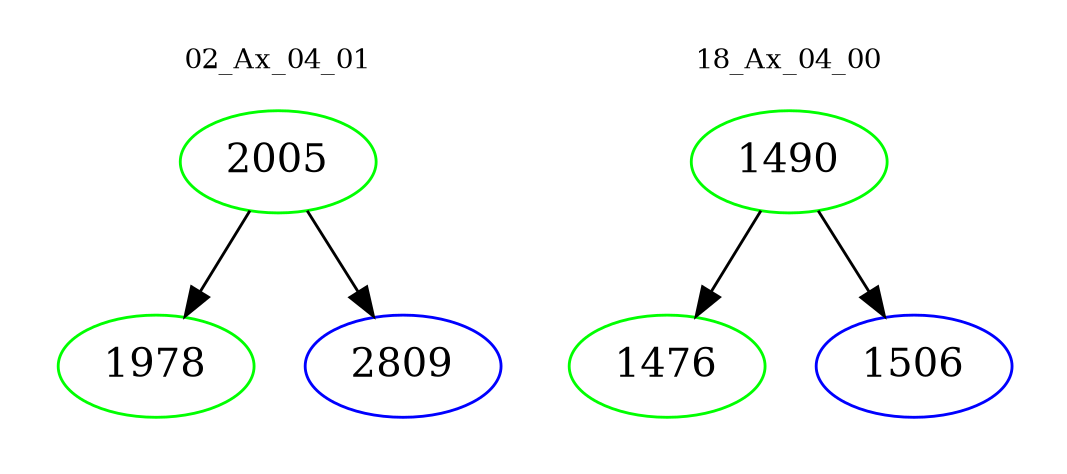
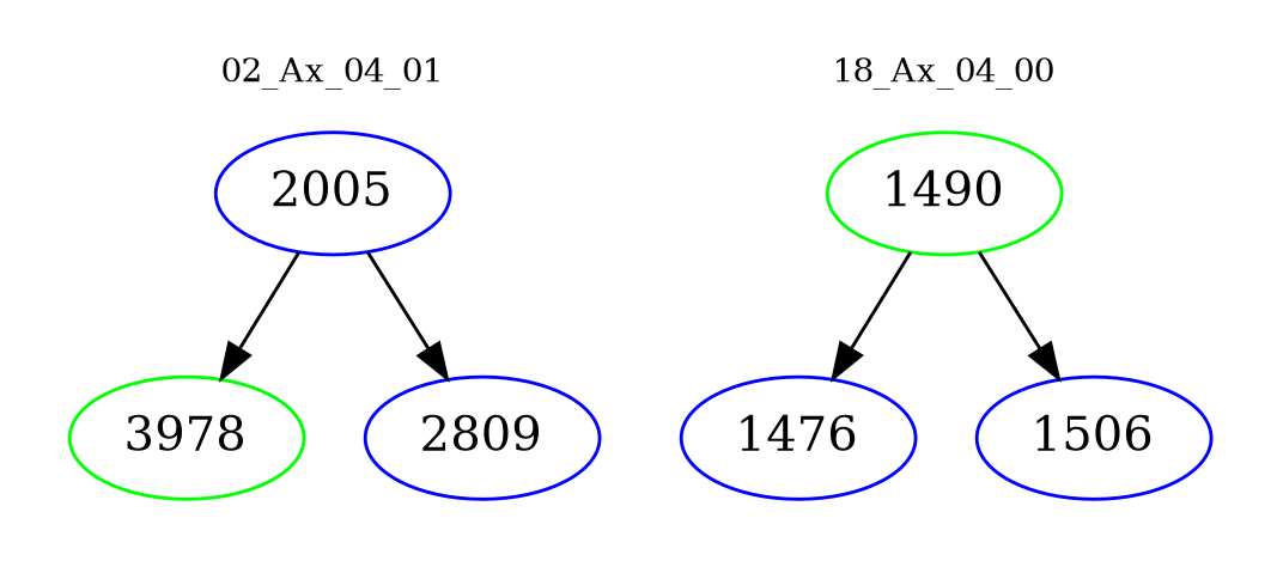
  digraph {
    node [color=green]
    edge [color=black]
-   n1 [label=2005]
-   n2 [label=1978]
+   n1 [color=blue label=2005]
+   n2 [label=3978]
    n3 [color=blue label=2809]
    n4 [label=1490]
-   n5 [label=1476]
+   n5 [color=blue label=1476]
    n6 [color=blue label=1506]
    subgraph cluster_1 {
      color=white
      fontsize=10
      label="02_Ax_04_01"
      n1
      n2
      n3
    }
    subgraph cluster_2 {
      color=white
      fontsize=10
      label="18_Ax_04_00"
      n4
      n5
      n6
    }
    n1 -> n2
    n1 -> n3
    n4 -> n5
    n4 -> n6
  }
